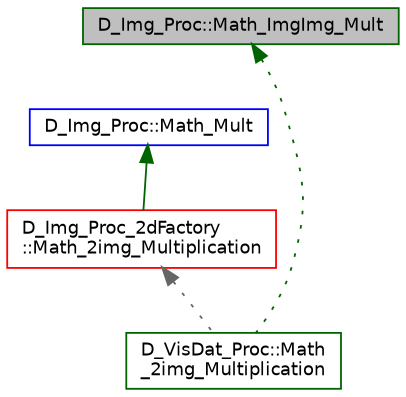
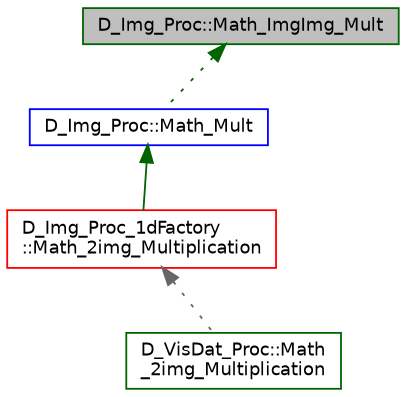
  digraph {
    rankdir=TB
    node [color=darkgreen fillcolor=white fontname=Helvetica fontsize=10 shape=record style=filled]
    edge [color=darkgreen dir=back fontname=Helvetica fontsize=10 labelfontname=Helvetica labelfontsize=10 style=dotted]
    n1 [fillcolor=grey75 fontcolor=black height=0.2 label="D_Img_Proc::Math_ImgImg_Mult" width=0.4]
    n2 [color=blue height=0.2 label="D_Img_Proc::Math_Mult" width=0.4]
-   n3 [color=red height=0.2 label="D_Img_Proc_2dFactory\l::Math_2img_Multiplication" width=0.4]
+   n3 [color=red height=0.2 label="D_Img_Proc_1dFactory\l::Math_2img_Multiplication" width=0.4]
    n4 [height=0.2 label="D_VisDat_Proc::Math\l_2img_Multiplication" width=0.4]
-   n1 -> n4
+   n1 -> n2
    n2 -> n3 [style=solid]
    n3 -> n4 [color=gray40]
  }
